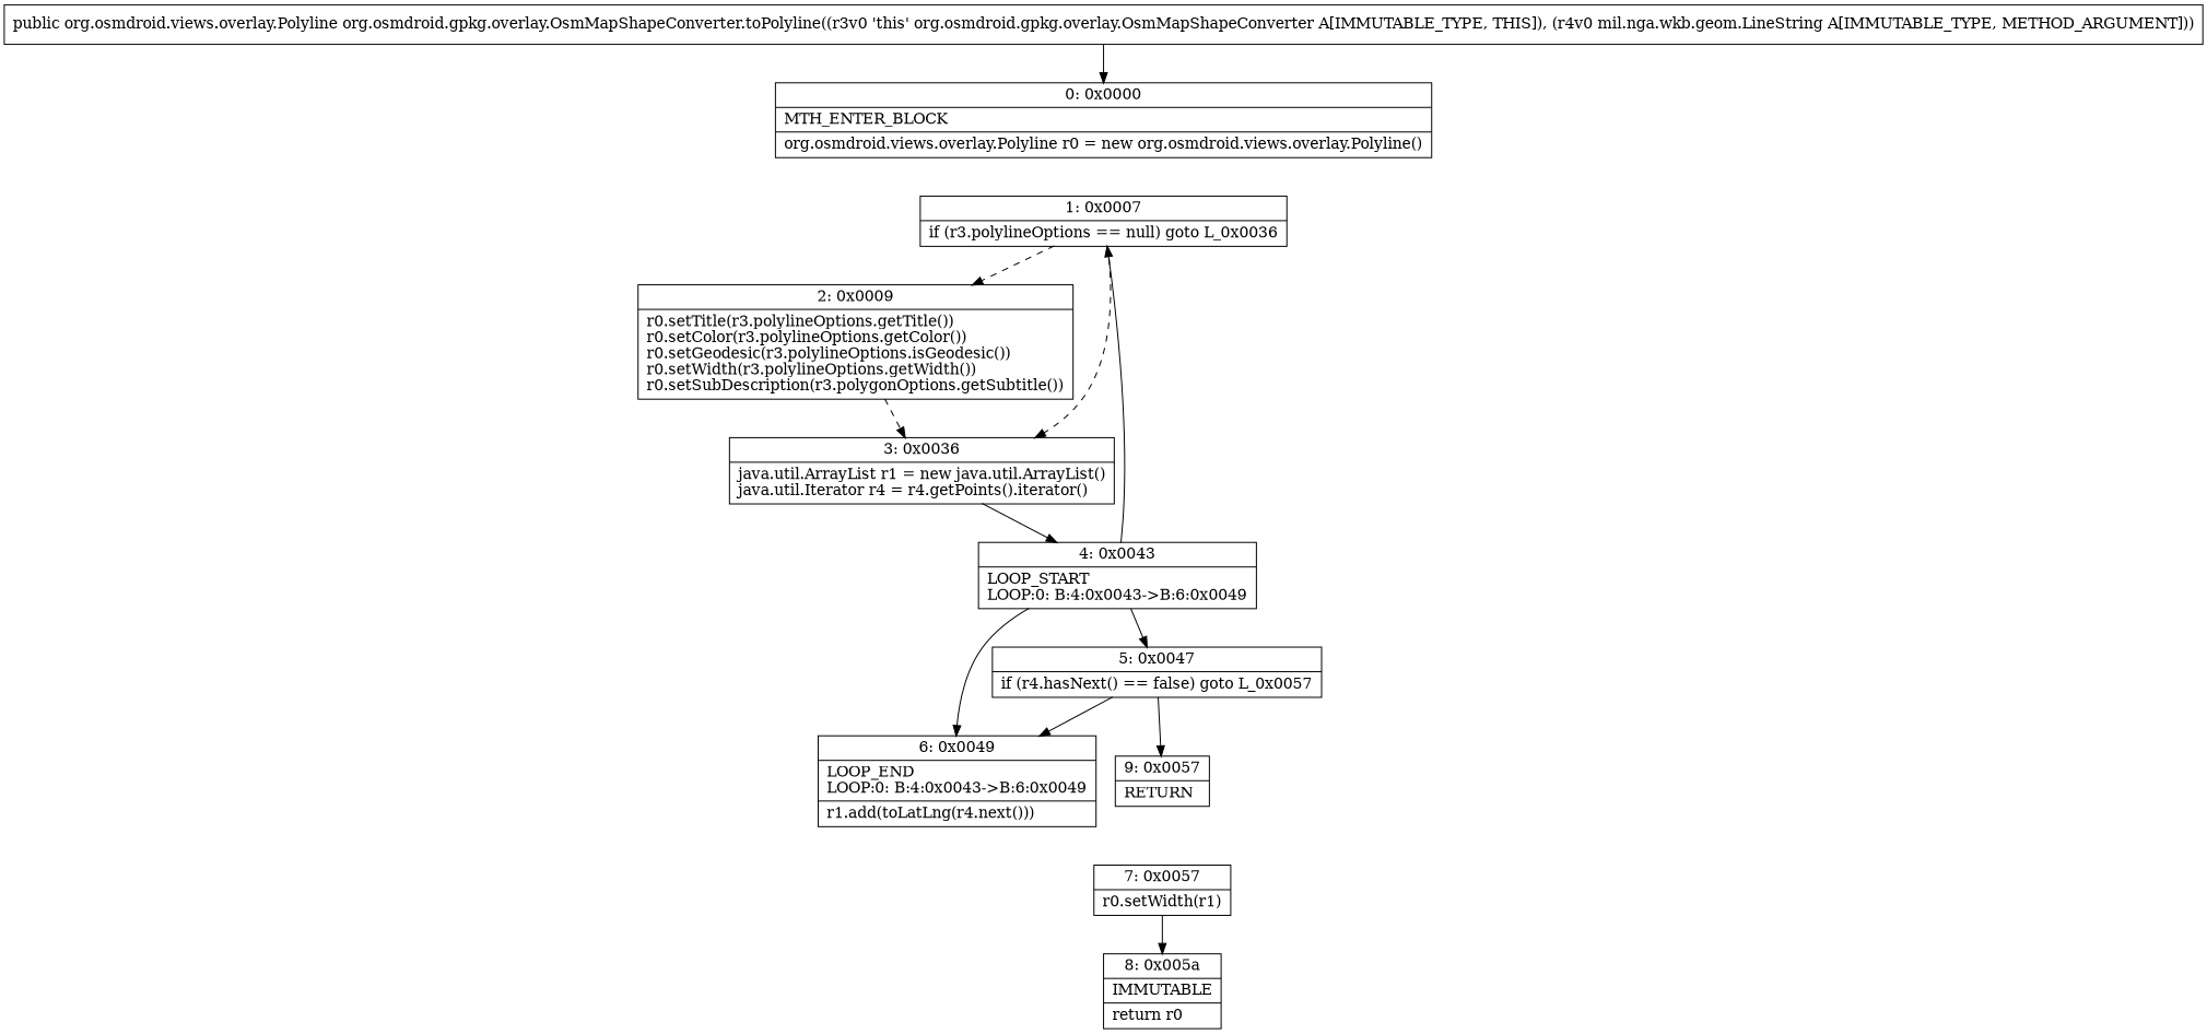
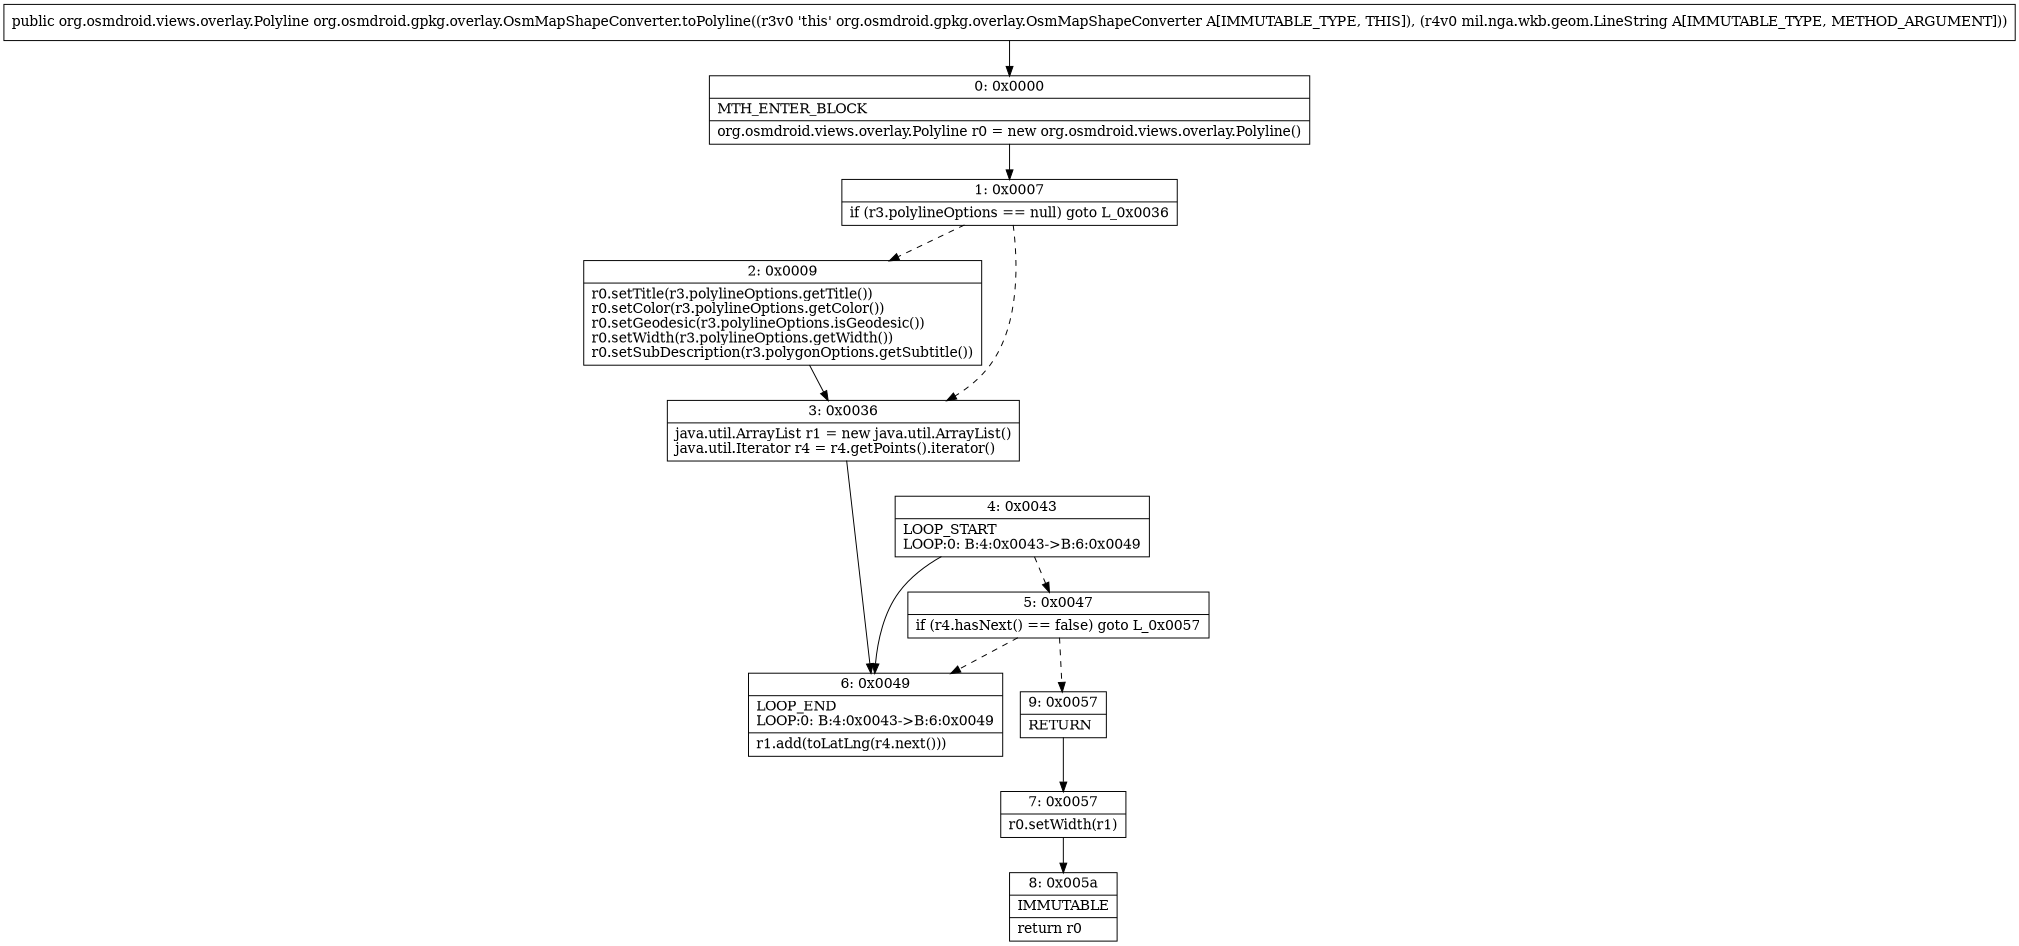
  digraph {
    node [shape=record]
    n1 [label="{0\:\ 0x0000|MTH_ENTER_BLOCK\l|org.osmdroid.views.overlay.Polyline r0 = new org.osmdroid.views.overlay.Polyline()\l}"]
    n2 [label="{1\:\ 0x0007|if (r3.polylineOptions == null) goto L_0x0036\l}"]
    n3 [label="{2\:\ 0x0009|r0.setTitle(r3.polylineOptions.getTitle())\lr0.setColor(r3.polylineOptions.getColor())\lr0.setGeodesic(r3.polylineOptions.isGeodesic())\lr0.setWidth(r3.polylineOptions.getWidth())\lr0.setSubDescription(r3.polygonOptions.getSubtitle())\l}"]
    n4 [label="{3\:\ 0x0036|java.util.ArrayList r1 = new java.util.ArrayList()\ljava.util.Iterator r4 = r4.getPoints().iterator()\l}"]
    n5 [label="{4\:\ 0x0043|LOOP_START\lLOOP:0: B:4:0x0043\-\>B:6:0x0049\l}"]
    n6 [label="{5\:\ 0x0047|if (r4.hasNext() == false) goto L_0x0057\l}"]
    n7 [label="{6\:\ 0x0049|LOOP_END\lLOOP:0: B:4:0x0043\-\>B:6:0x0049\l|r1.add(toLatLng(r4.next()))\l}"]
    n8 [label="{9\:\ 0x0057|RETURN\l}"]
    n9 [label="{7\:\ 0x0057|r0.setWidth(r1)\l}"]
    n10 [label="{8\:\ 0x005a|IMMUTABLE\l|return r0\l}"]
    n11 [label="{public org.osmdroid.views.overlay.Polyline org.osmdroid.gpkg.overlay.OsmMapShapeConverter.toPolyline((r3v0 'this' org.osmdroid.gpkg.overlay.OsmMapShapeConverter A[IMMUTABLE_TYPE, THIS]), (r4v0 mil.nga.wkb.geom.LineString A[IMMUTABLE_TYPE, METHOD_ARGUMENT])) }"]
-   n5 -> n2
+   n1 -> n2
    n2 -> n3 [style=dashed]
    n2 -> n4 [style=dashed]
-   n3 -> n4 [style=dashed]
-   n4 -> n5
-   n5 -> n6
+   n3 -> n4
+   n4 -> n7
+   n5 -> n6 [style=dashed]
    n5 -> n7
-   n6 -> n7 [style=solid]
-   n6 -> n8
+   n6 -> n7 [style=dashed]
+   n6 -> n8 [style=dashed]
+   n8 -> n9
    n9 -> n10
    n11 -> n1
  }
